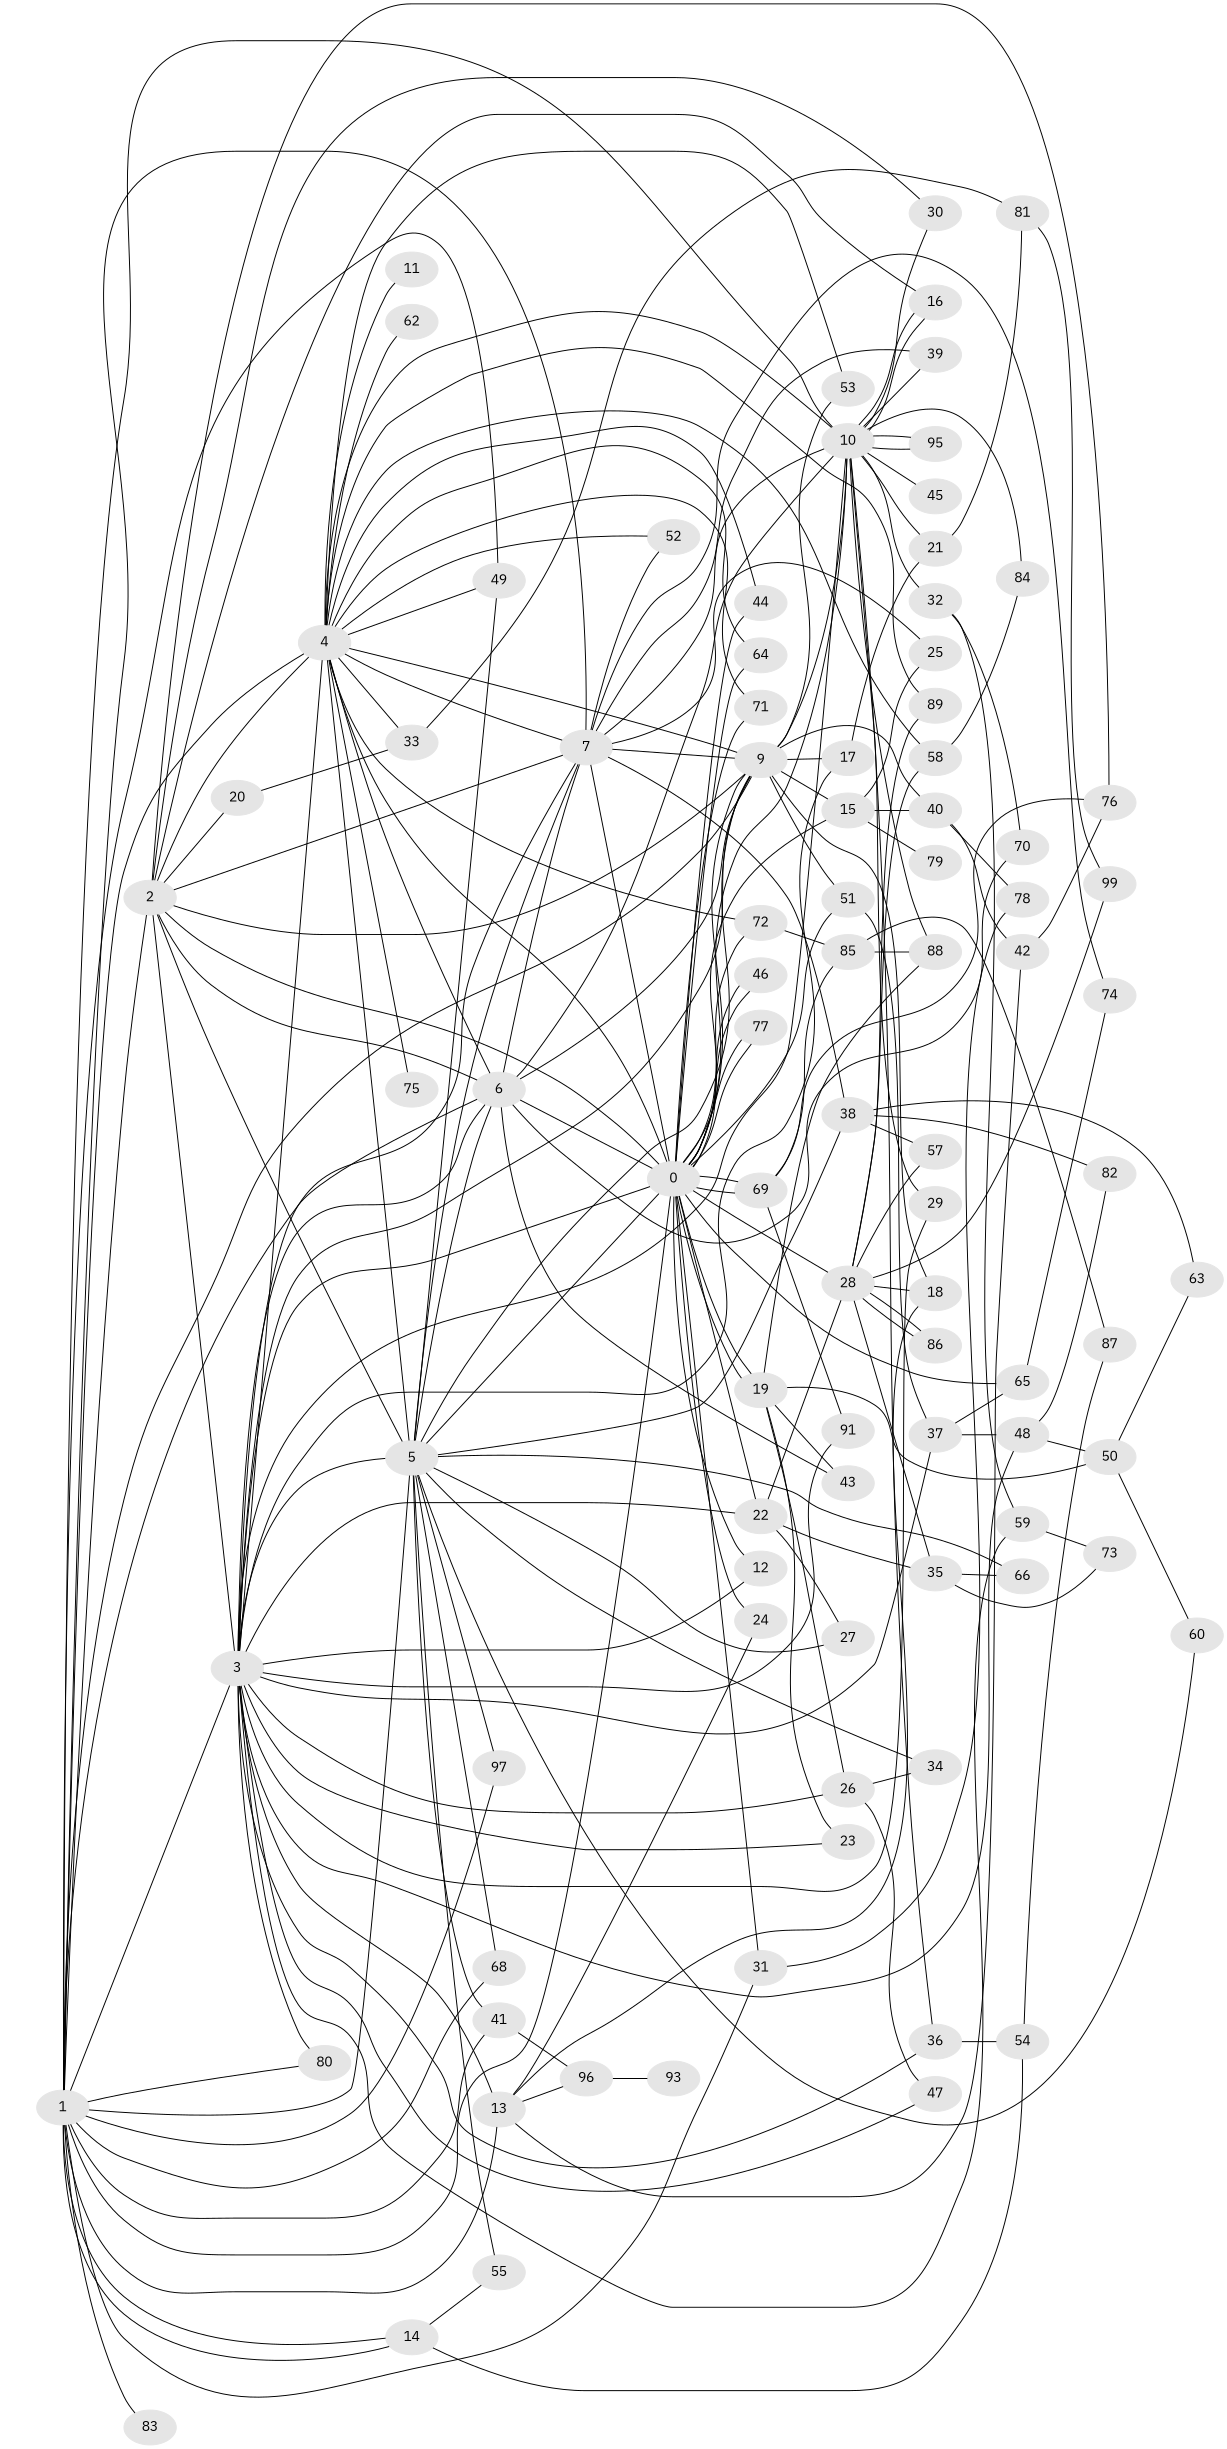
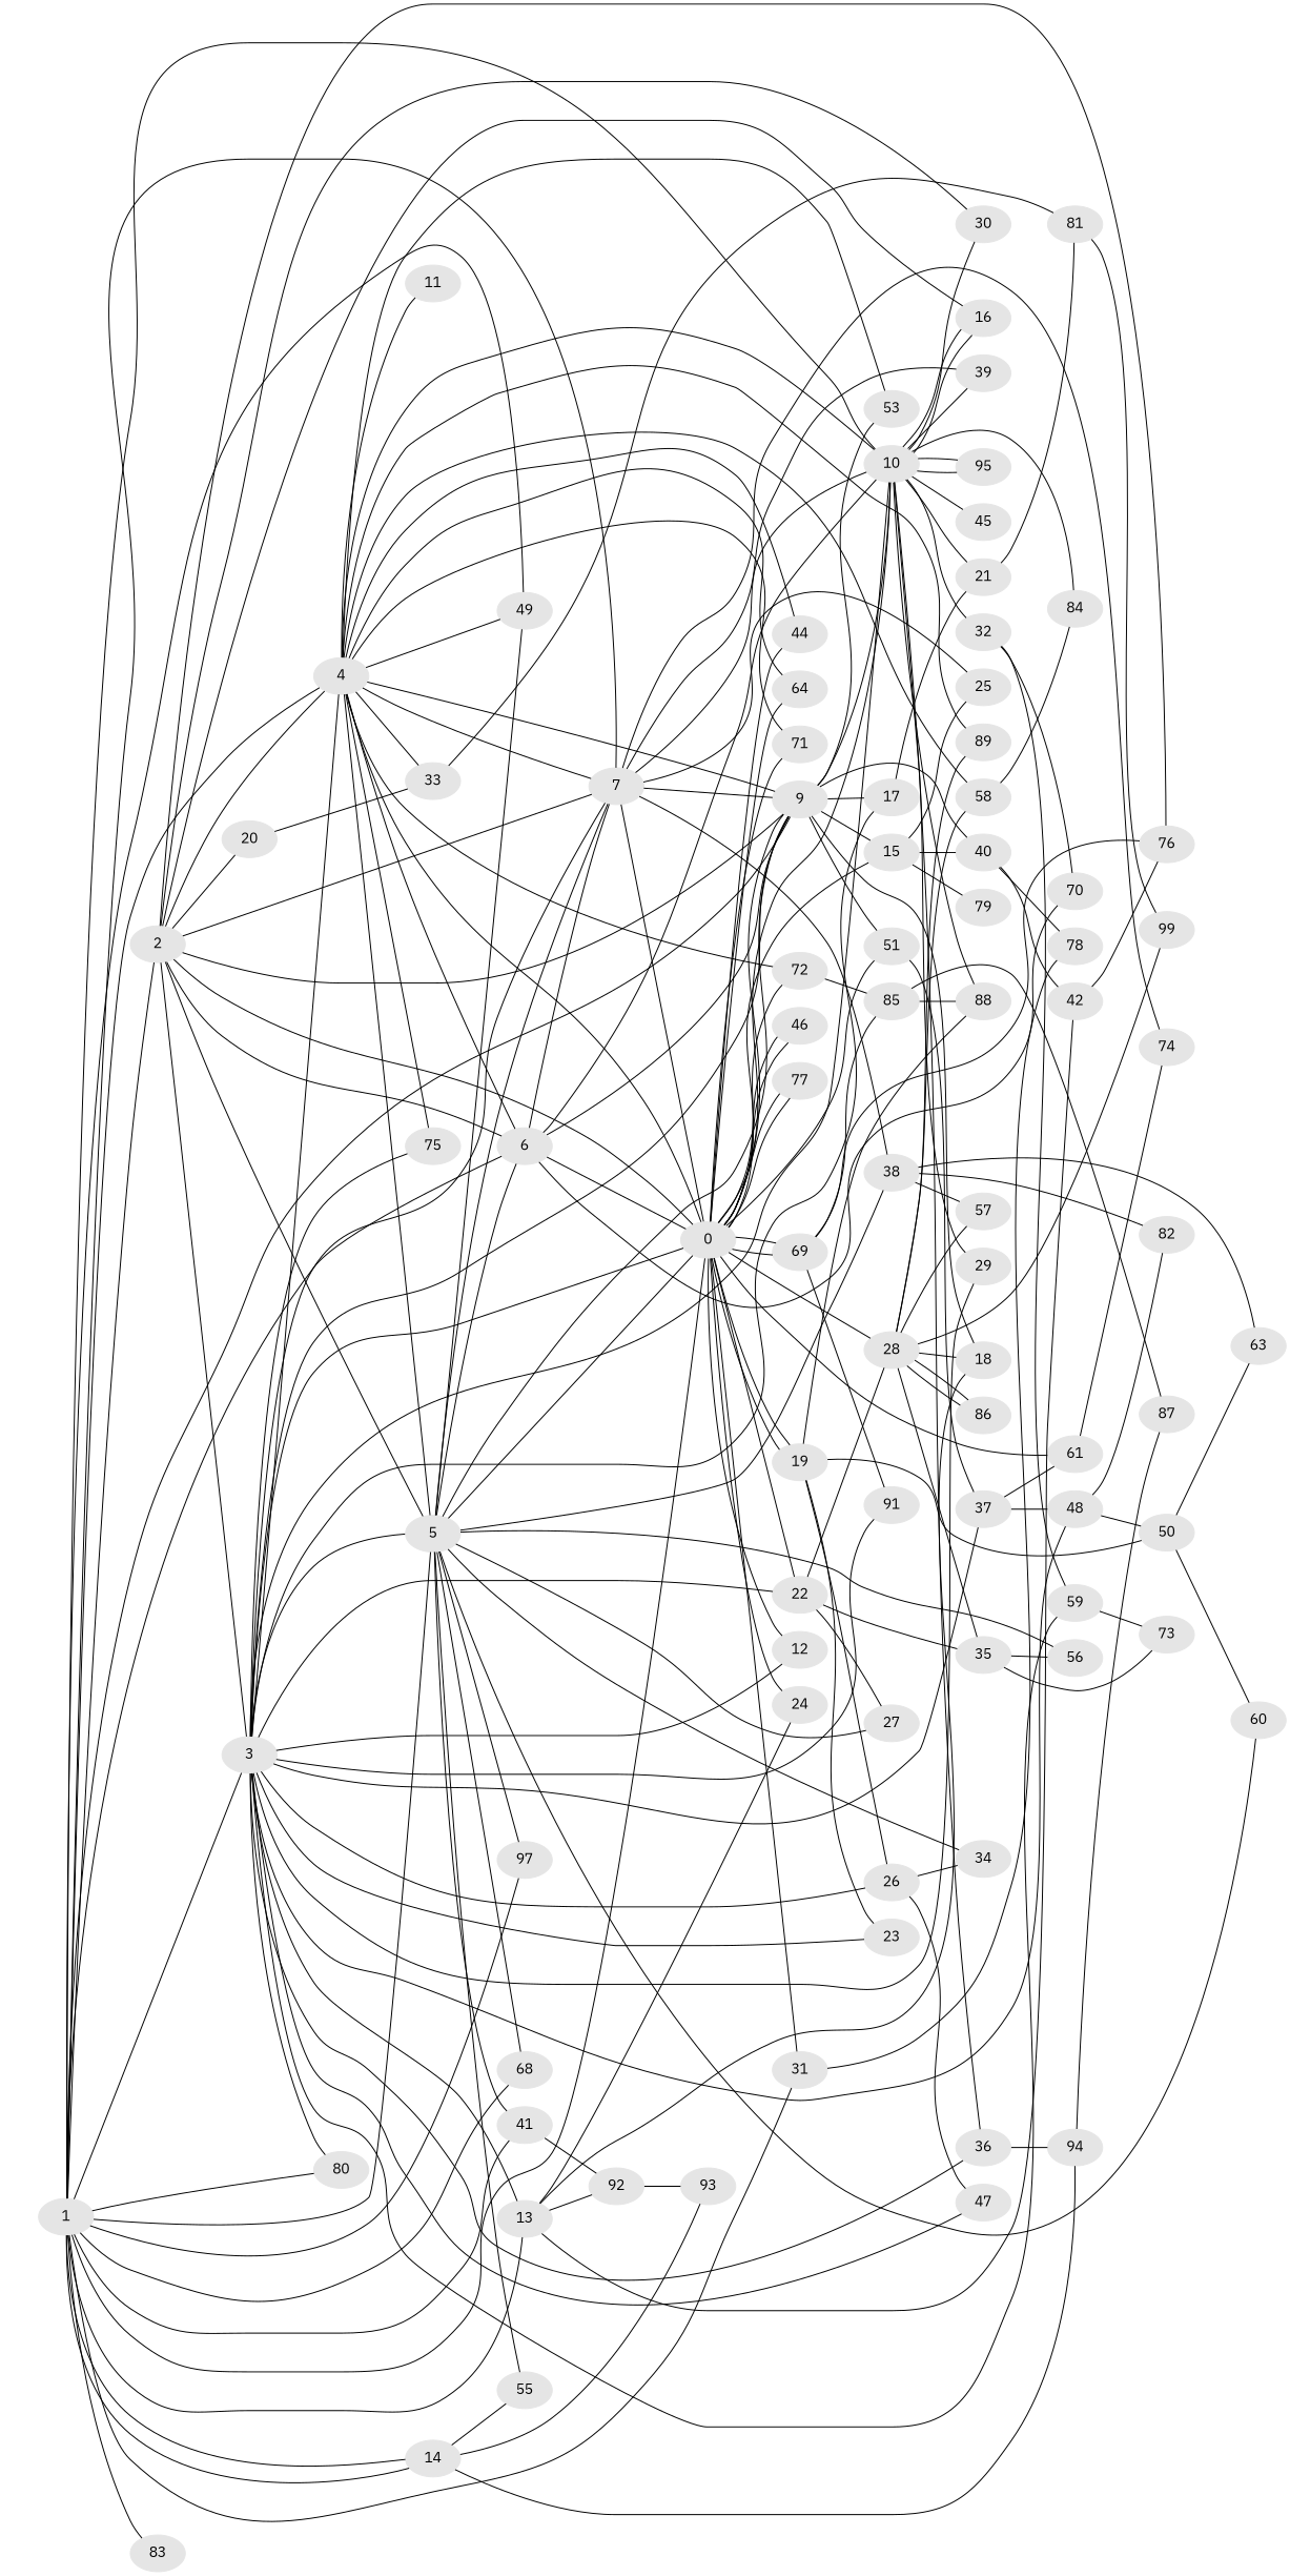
  graph {
    fontname="IBM Plex Sans"
    rankdir=LR
    node [color=gray90 fontname="IBM Plex Sans" style=filled]
    edge [fontname="IBM Plex Sans"]
    1
    2
    3
    4
    5
    6
    7
    n8 [label=0]
    9
    10
    13
    14
    31
    41
    n15 [label=97]
    68
    80
    83
    49
    20
    30
    76
    16
    12
    17
    22
    23
    26
    29
    36
    37
    47
    48
    59
    91
    11
-   62
    33
    44
-   52
    53
    58
    64
    71
    72
    75
    89
    27
    34
    38
    55
-   56 [label=66]
+   56
    60
-   43
    70
    25
    39
    74
    15
    19
    24
    28
    46
    51
-   65
+   65 [label=61]
    69
    77
    18
    40
    32
    21
    45
    84
    88
    n75 [label=95]
    42
-   92 [label=96]
+   92
    93
-   54
+   54 [label=94]
    78
    35
    50
    82
    73
    81
    85
    57
    63
    79
    86
    n91 [label=99]
    87
    1 -- 2
    1 -- 3
    1 -- 4
    1 -- 5
    1 -- 6
    1 -- 7
    1 -- n8
    1 -- 9
    1 -- 10
    1 -- 13
    1 -- 14
    1 -- 14
    1 -- 31
    1 -- 41
    1 -- n15
    1 -- 68
    1 -- 80
    1 -- 83
    1 -- 49
    2 -- 3
    2 -- 4
    2 -- 5
    2 -- 6
    2 -- 7
    2 -- n8
    2 -- 9
    2 -- 20
    2 -- 30
    2 -- 76
    2 -- 16
    3 -- 4
    3 -- 5
-   3 -- 6
+   3 -- 75
    3 -- 7
    3 -- n8
    3 -- 9
    3 -- 10
    3 -- 13
    3 -- 80
    3 -- 12
    3 -- 17
    3 -- 22
    3 -- 23
    3 -- 26
    3 -- 29
    3 -- 36
    3 -- 37
    3 -- 47
    3 -- 48
    3 -- 59
    3 -- 91
    4 -- 5
    4 -- 6
    4 -- 7
    4 -- n8
    4 -- 9
    4 -- 10
    4 -- 49
    4 -- 11
-   4 -- 62
    4 -- 33
    4 -- 44
-   4 -- 52
    4 -- 53
    4 -- 58
    4 -- 64
    4 -- 71
    4 -- 72
    4 -- 75
    4 -- 89
    5 -- 6
    5 -- 7
    5 -- n8
    5 -- 9
    5 -- 41
    5 -- n15
    5 -- 68
    5 -- 49
    5 -- 27
    5 -- 34
    5 -- 38
    5 -- 55
    5 -- 56
    5 -- 60
    6 -- 7
    6 -- n8
    6 -- 9
    6 -- 10
-   6 -- 43
    6 -- 70
    7 -- n8
    7 -- 9
    7 -- 10
-   7 -- 52
    7 -- 38
    7 -- 25
    7 -- 39
    7 -- 74
    n8 -- 9
    n8 -- 10
    n8 -- 31
    n8 -- 12
    n8 -- 22
    n8 -- 44
    n8 -- 64
    n8 -- 71
    n8 -- 72
    n8 -- 15
    n8 -- 19
    n8 -- 19
    n8 -- 24
    n8 -- 28
    n8 -- 46
    n8 -- 46
    n8 -- 51
    n8 -- 65
    n8 -- 69
    n8 -- 69
    n8 -- 77
    n8 -- 77
    9 -- 10
    9 -- 17
    9 -- 53
    9 -- 15
    9 -- 51
    9 -- 18
    9 -- 40
    10 -- 30
    10 -- 16
    10 -- 16
    10 -- 29
    10 -- 36
    10 -- 39
    10 -- 32
    10 -- 21
    10 -- 45
    10 -- 84
    10 -- 88
    10 -- n75
    10 -- n75
    13 -- 24
    13 -- 18
    13 -- 42
    13 -- 92
    14 -- 55
+   14 -- 93
    14 -- 54
    31 -- 78
    41 -- 92
    20 -- 33
    17 -- 21
    22 -- 27
    22 -- 28
    22 -- 35
    26 -- 47
    26 -- 34
    36 -- 54
    37 -- 48
    37 -- 65
    48 -- 50
    48 -- 82
    59 -- 73
    33 -- 81
    58 -- 84
    72 -- 85
    38 -- 82
    38 -- 57
    38 -- 63
    15 -- 25
    15 -- 40
    15 -- 79
    19 -- 23
    19 -- 26
-   19 -- 43
    19 -- 88
    19 -- 50
    28 -- 58
    28 -- 89
    28 -- 18
    28 -- 35
    28 -- 57
    28 -- 86
    28 -- 86
    28 -- n91
    51 -- 37
    65 -- 74
    69 -- 76
    69 -- 91
    69 -- 85
    40 -- 42
    40 -- 78
    32 -- 59
    32 -- 70
    21 -- 81
    42 -- 76
    92 -- 93
    54 -- 87
    35 -- 56
    35 -- 73
    50 -- 60
    50 -- 63
    81 -- n91
    85 -- 88
    85 -- 87
  }
